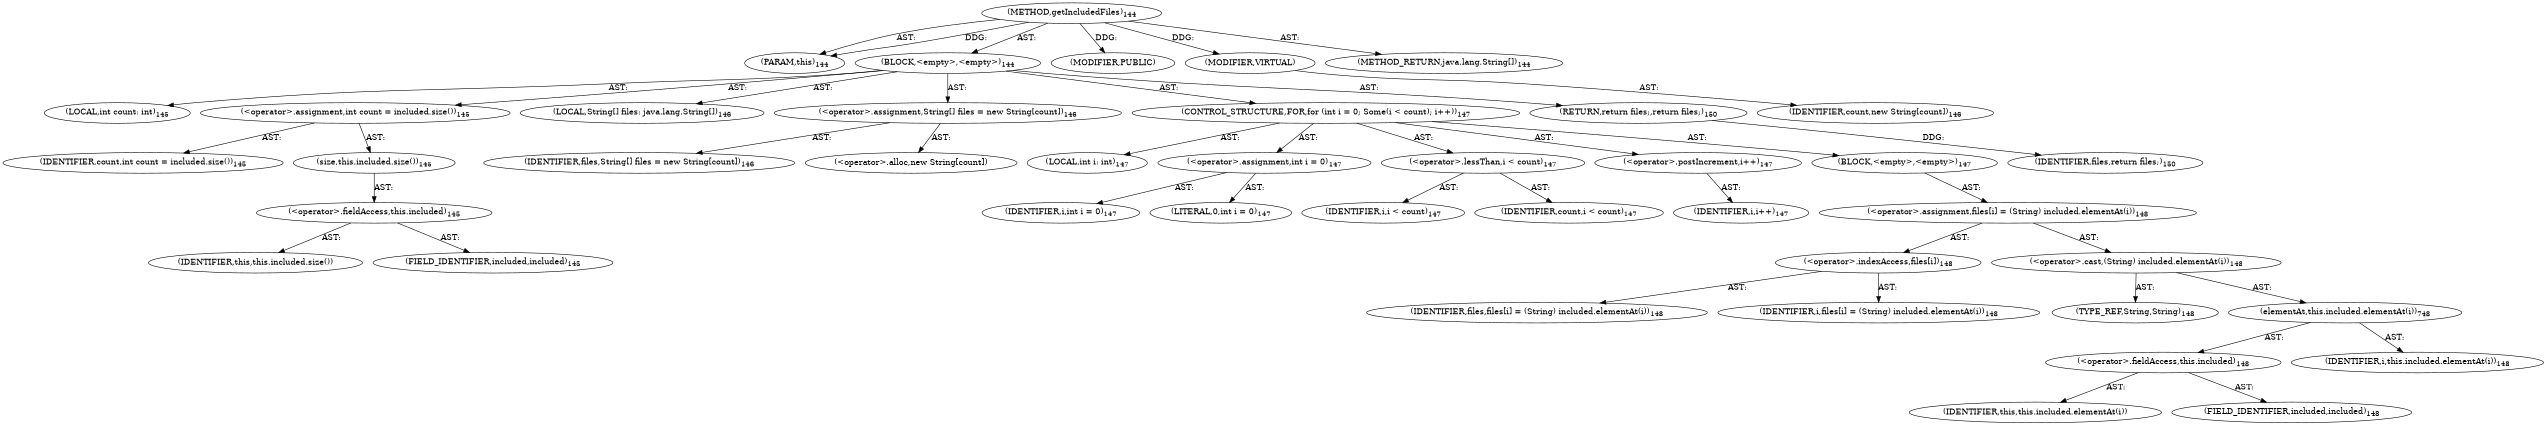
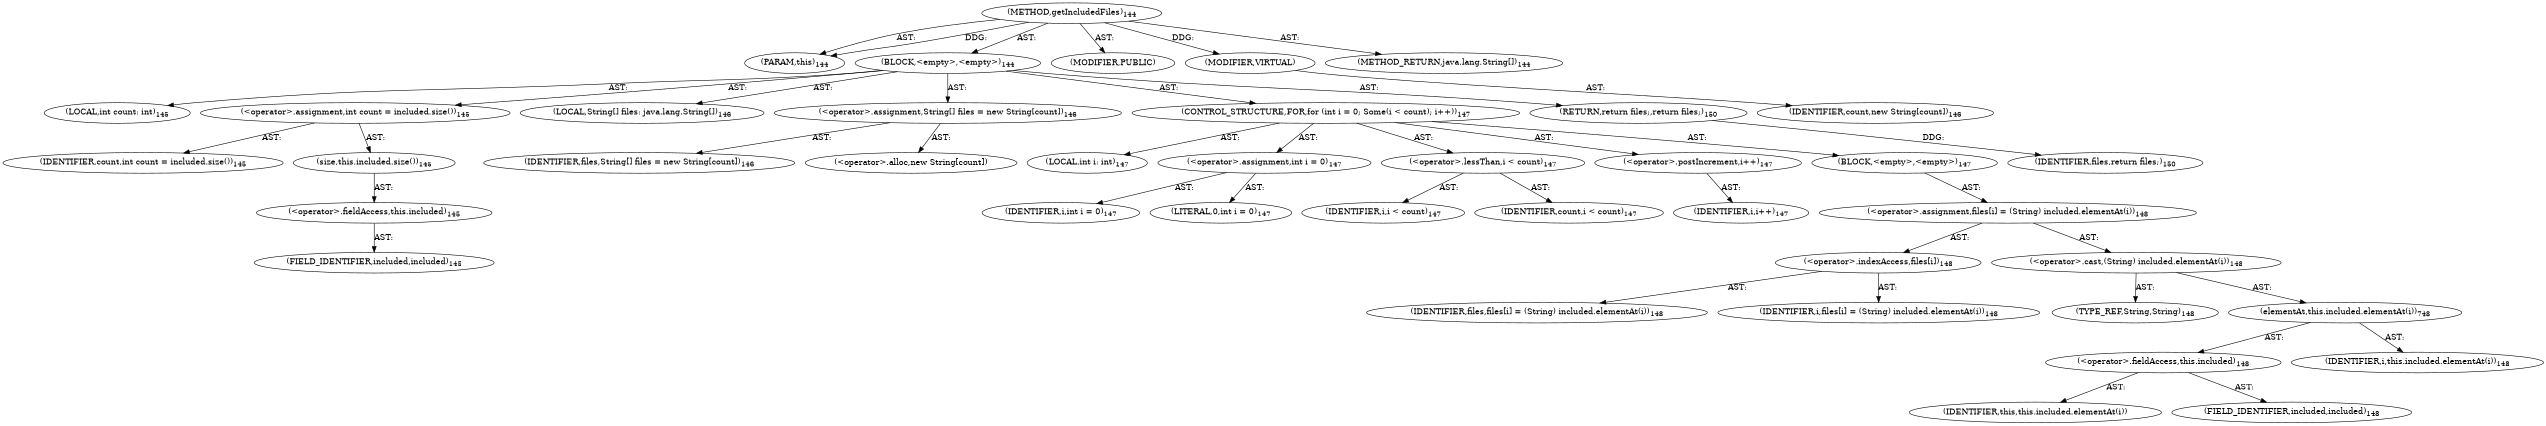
  digraph {
    n1 [label=<(METHOD,getIncludedFiles)<SUB>144</SUB>>]
    n2 [label=<(PARAM,this)<SUB>144</SUB>>]
    n3 [label=<(BLOCK,&lt;empty&gt;,&lt;empty&gt;)<SUB>144</SUB>>]
    n4 [label=<(MODIFIER,PUBLIC)>]
    n5 [label=<(MODIFIER,VIRTUAL)>]
    n6 [label=<(METHOD_RETURN,java.lang.String[])<SUB>144</SUB>>]
    n7 [label=<(LOCAL,int count: int)<SUB>145</SUB>>]
    n8 [label=<(&lt;operator&gt;.assignment,int count = included.size())<SUB>145</SUB>>]
    n9 [label=<(LOCAL,String[] files: java.lang.String[])<SUB>146</SUB>>]
    n10 [label=<(&lt;operator&gt;.assignment,String[] files = new String[count])<SUB>146</SUB>>]
    n11 [label=<(CONTROL_STRUCTURE,FOR,for (int i = 0; Some(i &lt; count); i++))<SUB>147</SUB>>]
    n12 [label=<(RETURN,return files;,return files;)<SUB>150</SUB>>]
    n13 [label=<(IDENTIFIER,count,new String[count])<SUB>146</SUB>>]
    n14 [label=<(IDENTIFIER,count,int count = included.size())<SUB>145</SUB>>]
    n15 [label=<(size,this.included.size())<SUB>145</SUB>>]
    n16 [label=<(IDENTIFIER,files,String[] files = new String[count])<SUB>146</SUB>>]
    n17 [label=<(&lt;operator&gt;.alloc,new String[count])>]
    n18 [label=<(LOCAL,int i: int)<SUB>147</SUB>>]
    n19 [label=<(&lt;operator&gt;.assignment,int i = 0)<SUB>147</SUB>>]
    n20 [label=<(&lt;operator&gt;.lessThan,i &lt; count)<SUB>147</SUB>>]
    n21 [label=<(&lt;operator&gt;.postIncrement,i++)<SUB>147</SUB>>]
    n22 [label=<(BLOCK,&lt;empty&gt;,&lt;empty&gt;)<SUB>147</SUB>>]
    n23 [label=<(IDENTIFIER,files,return files;)<SUB>150</SUB>>]
    n24 [label=<(&lt;operator&gt;.fieldAccess,this.included)<SUB>145</SUB>>]
-   n25 [label=<(IDENTIFIER,this,this.included.size())>]
    n26 [label=<(FIELD_IDENTIFIER,included,included)<SUB>145</SUB>>]
    n27 [label=<(IDENTIFIER,i,int i = 0)<SUB>147</SUB>>]
    n28 [label=<(LITERAL,0,int i = 0)<SUB>147</SUB>>]
    n29 [label=<(IDENTIFIER,i,i &lt; count)<SUB>147</SUB>>]
    n30 [label=<(IDENTIFIER,count,i &lt; count)<SUB>147</SUB>>]
    n31 [label=<(IDENTIFIER,i,i++)<SUB>147</SUB>>]
    n32 [label=<(&lt;operator&gt;.assignment,files[i] = (String) included.elementAt(i))<SUB>148</SUB>>]
    n33 [label=<(&lt;operator&gt;.indexAccess,files[i])<SUB>148</SUB>>]
    n34 [label=<(&lt;operator&gt;.cast,(String) included.elementAt(i))<SUB>148</SUB>>]
    n35 [label=<(IDENTIFIER,files,files[i] = (String) included.elementAt(i))<SUB>148</SUB>>]
    n36 [label=<(IDENTIFIER,i,files[i] = (String) included.elementAt(i))<SUB>148</SUB>>]
    n37 [label=<(TYPE_REF,String,String)<SUB>148</SUB>>]
    n38 [label=<(elementAt,this.included.elementAt(i))<SUB>748</SUB>>]
    n39 [label=<(&lt;operator&gt;.fieldAccess,this.included)<SUB>148</SUB>>]
    n40 [label=<(IDENTIFIER,i,this.included.elementAt(i))<SUB>148</SUB>>]
    n41 [label=<(IDENTIFIER,this,this.included.elementAt(i))>]
    n42 [label=<(FIELD_IDENTIFIER,included,included)<SUB>148</SUB>>]
    n1 -> n2 [label="AST: "]
    n1 -> n2 [label="DDG: "]
    n1 -> n3 [label="AST: "]
-   n1 -> n4 [label="DDG: "]
+   n1 -> n4 [label="AST: "]
    n1 -> n5 [label="DDG: "]
    n1 -> n6 [label="AST: "]
    n3 -> n7 [label="AST: "]
    n3 -> n8 [label="AST: "]
    n3 -> n9 [label="AST: "]
    n3 -> n10 [label="AST: "]
    n3 -> n11 [label="AST: "]
    n3 -> n12 [label="AST: "]
    n5 -> n13 [label="AST: "]
    n8 -> n14 [label="AST: "]
    n8 -> n15 [label="AST: "]
    n10 -> n16 [label="AST: "]
    n10 -> n17 [label="AST: "]
    n11 -> n18 [label="AST: "]
    n11 -> n19 [label="AST: "]
    n11 -> n20 [label="AST: "]
    n11 -> n21 [label="AST: "]
    n11 -> n22 [label="AST: "]
    n12 -> n23 [label="DDG: "]
    n15 -> n24 [label="AST: "]
    n19 -> n27 [label="AST: "]
    n19 -> n28 [label="AST: "]
    n20 -> n29 [label="AST: "]
    n20 -> n30 [label="AST: "]
    n21 -> n31 [label="AST: "]
    n22 -> n32 [label="AST: "]
-   n24 -> n25 [label="AST: "]
    n24 -> n26 [label="AST: "]
    n32 -> n33 [label="AST: "]
    n32 -> n34 [label="AST: "]
    n33 -> n35 [label="AST: "]
    n33 -> n36 [label="AST: "]
    n34 -> n37 [label="AST: "]
    n34 -> n38 [label="AST: "]
    n38 -> n39 [label="AST: "]
    n38 -> n40 [label="AST: "]
    n39 -> n41 [label="AST: "]
    n39 -> n42 [label="AST: "]
  }
